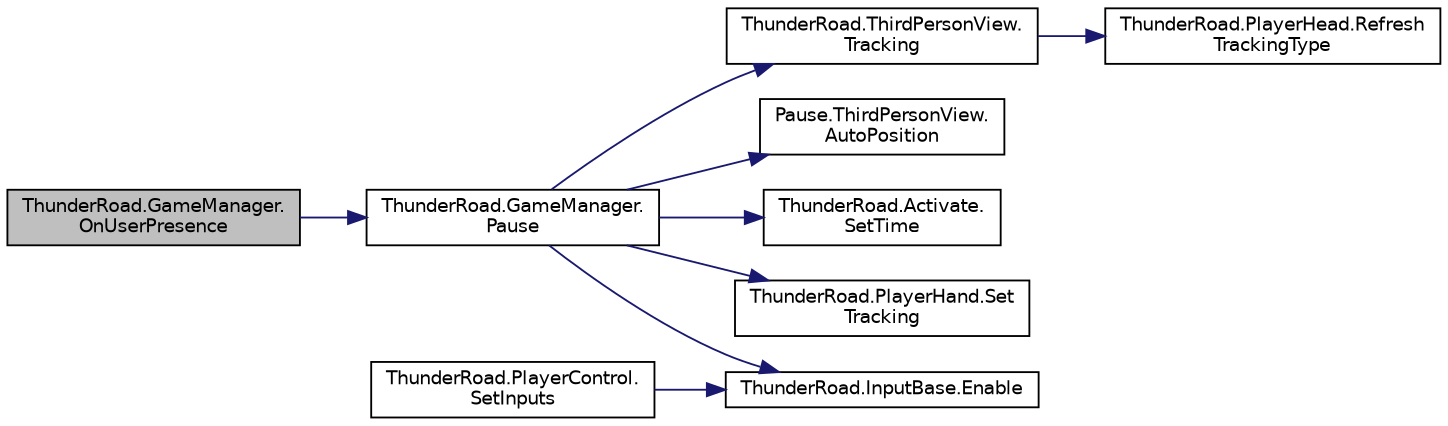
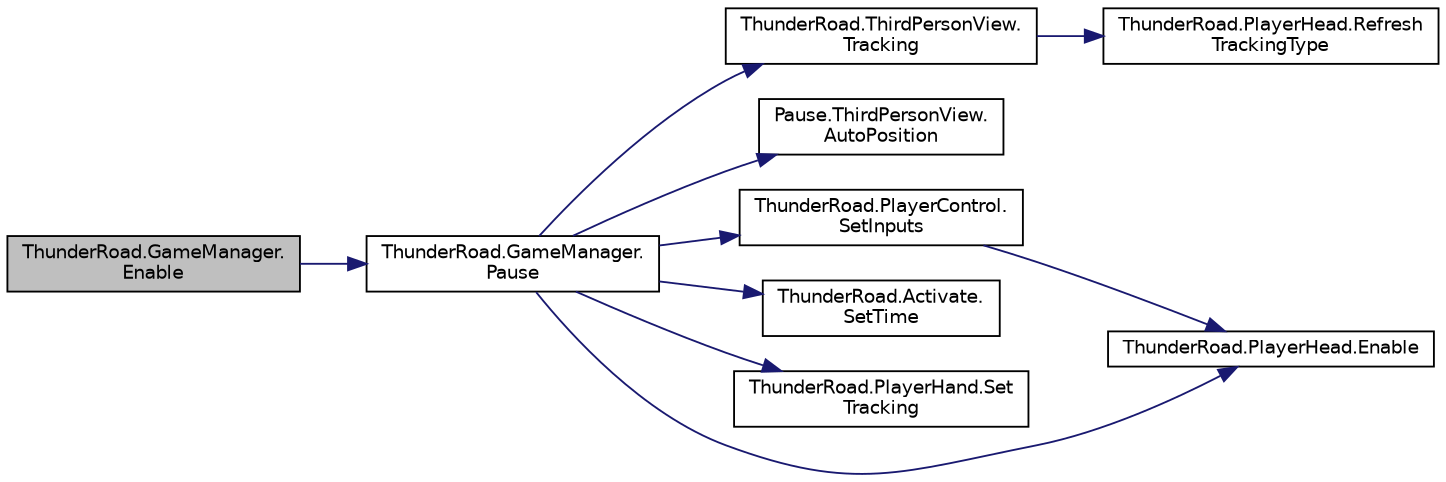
  digraph {
    rankdir=LR
    node [color=black fillcolor=white fontname=Helvetica fontsize=10 shape=record style=filled]
    edge [color=midnightblue fontname=Helvetica fontsize=10 labelfontname=Helvetica labelfontsize=10 style=solid]
-   n1 [fillcolor=grey75 fontcolor=black height=0.2 label="ThunderRoad.GameManager.\lOnUserPresence" width=0.4]
+   n1 [fillcolor=grey75 fontcolor=black height=0.2 label="ThunderRoad.GameManager.\lEnable" width=0.4]
    n2 [height=0.2 label="ThunderRoad.GameManager.\lPause" width=0.4]
    n3 [height=0.2 label="ThunderRoad.ThirdPersonView.\lTracking" width=0.4]
    n4 [height=0.2 label="Pause.ThirdPersonView.\lAutoPosition" width=0.4]
    n5 [height=0.2 label="ThunderRoad.PlayerControl.\lSetInputs" width=0.4]
    n6 [height=0.2 label="ThunderRoad.Activate.\lSetTime" width=0.4]
    n7 [height=0.2 label="ThunderRoad.PlayerHand.Set\lTracking" width=0.4]
-   n8 [height=0.2 label="ThunderRoad.InputBase.Enable" width=0.4]
+   n8 [height=0.2 label="ThunderRoad.PlayerHead.Enable" width=0.4]
    n9 [height=0.2 label="ThunderRoad.PlayerHead.Refresh\lTrackingType" width=0.4]
    n1 -> n2
    n2 -> n3
    n2 -> n4
+   n2 -> n5
    n2 -> n6
    n2 -> n7
    n2 -> n8
    n3 -> n9
    n5 -> n8
  }
